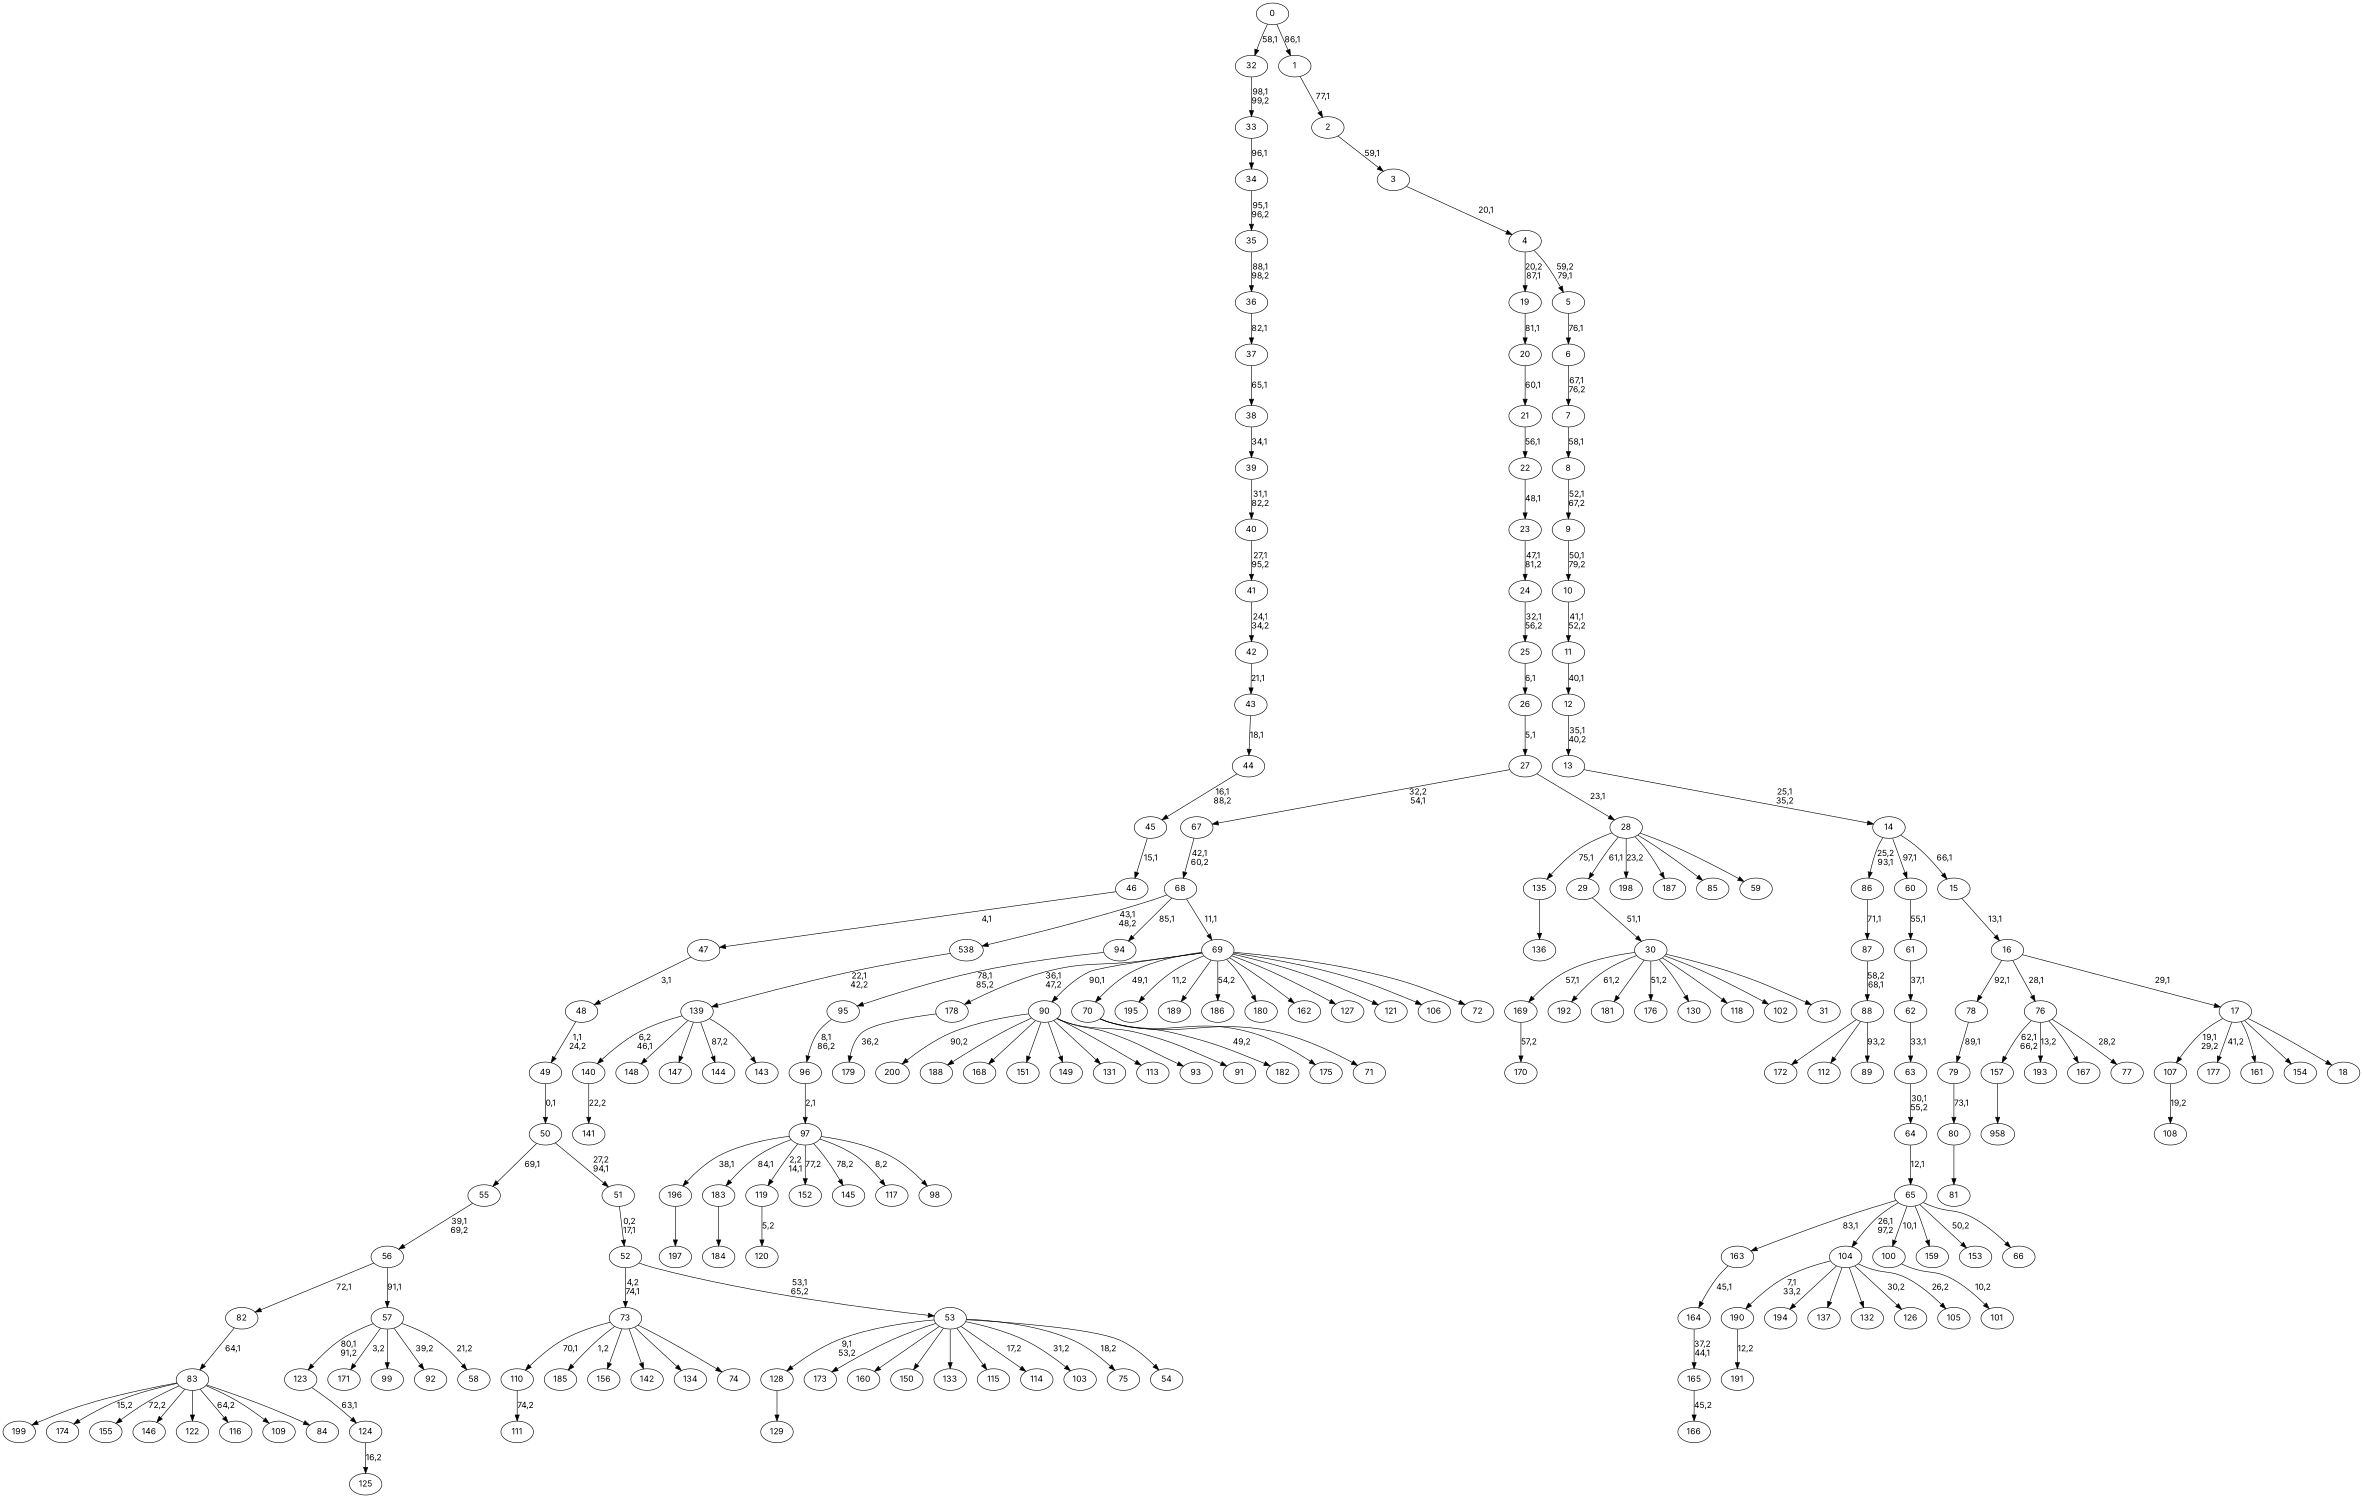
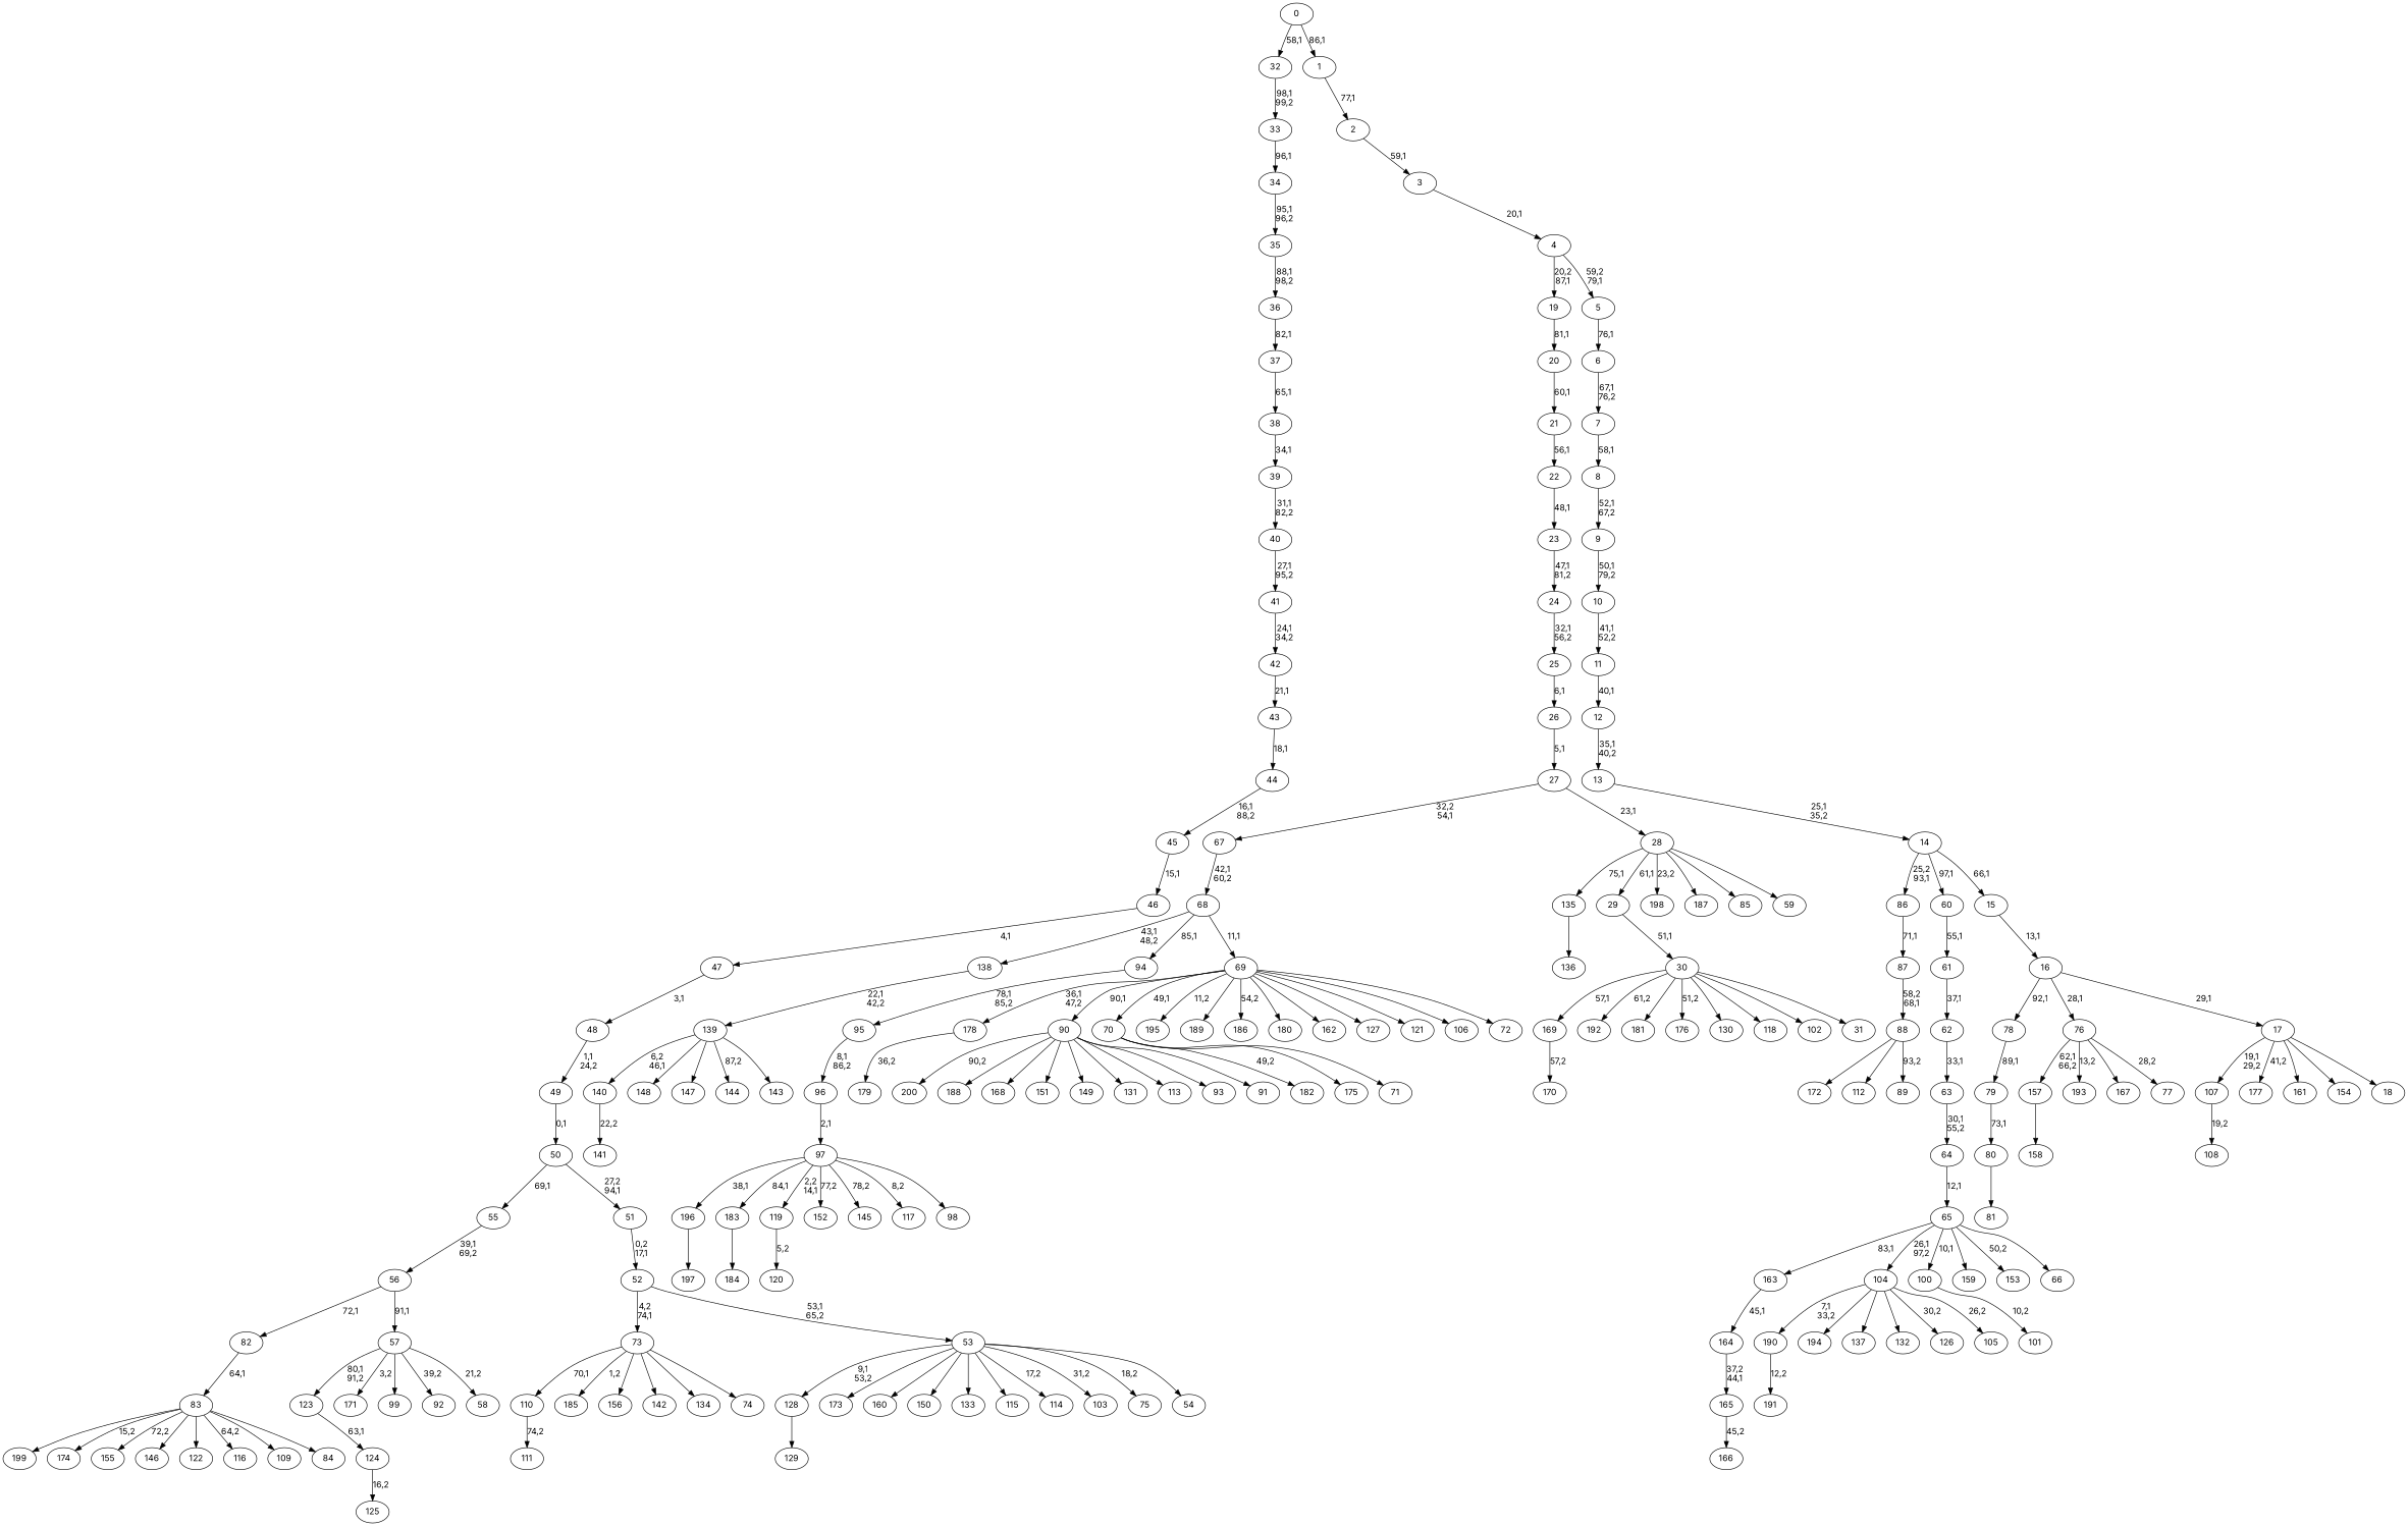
  digraph {
    fontname=Inter
    node [fontname=Inter]
    edge [fontname=Inter]
    196
    197
    190
    191
    183
    184
    178
    179
    169
    170
    165
    166
    164
    163
    157
-   158 [label=958]
+   158
    140
    141
    139
    148
    147
    144
    143
-   138 [label=538]
+   138
    135
    136
    128
    129
    124
    125
    123
    119
    120
    110
    111
    107
    108
    104
    194
    137
    132
    126
    105
    100
    101
    97
    152
    145
    117
    98
    96
    95
    94
    90
    200
    188
    168
    151
    149
    131
    113
    93
    91
    88
    172
    112
    89
    87
    86
    83
    199
    174
    155
    146
    122
    116
    109
    84
    82
    80
    81
    79
    78
    76
    193
    167
    77
    73
    185
    156
    142
    134
    74
    70
    182
    175
    71
    69
    195
    189
    186
    180
    162
    127
    121
    106
    72
    68
    67
    65
    159
    153
    66
    64
    63
    62
    61
    60
    57
    171
    99
    92
    58
    56
    55
    53
    173
    160
    150
    133
    115
    114
    103
    75
    54
    52
    51
    50
    49
    48
    47
    46
    45
    44
    43
    42
    41
    40
    39
    38
    37
    36
    35
    34
    33
    32
    30
    192
    181
    176
    130
    118
    102
    31
    29
    28
    198
    187
    85
    59
    27
    26
    25
    24
    23
    22
    21
    20
    19
    17
    177
    161
    154
    18
    16
    15
    14
    13
    12
    11
    10
    9
    8
    7
    6
    5
    4
    3
    2
    1
    0
    196 -> 197
    190 -> 191 [label="12,2"]
    183 -> 184
    178 -> 179 [label="36,2"]
    169 -> 170 [label="57,2"]
    165 -> 166 [label="45,2"]
    164 -> 165 [label="37,2\n44,1"]
    163 -> 164 [label="45,1"]
    157 -> 158
    140 -> 141 [label="22,2"]
    139 -> 140 [label="6,2\n46,1"]
    139 -> 148
    139 -> 147
    139 -> 144 [label="87,2"]
    139 -> 143
    138 -> 139 [label="22,1\n42,2"]
    135 -> 136
    128 -> 129
    124 -> 125 [label="16,2"]
    123 -> 124 [label="63,1"]
    119 -> 120 [label="5,2"]
    110 -> 111 [label="74,2"]
    107 -> 108 [label="19,2"]
    104 -> 190 [label="7,1\n33,2"]
    104 -> 194
    104 -> 137
    104 -> 132
    104 -> 126 [label="30,2"]
    104 -> 105 [label="26,2"]
    100 -> 101 [label="10,2"]
    97 -> 196 [label="38,1"]
    97 -> 183 [label="84,1"]
    97 -> 119 [label="2,2\n14,1"]
    97 -> 152 [label="77,2"]
    97 -> 145 [label="78,2"]
    97 -> 117 [label="8,2"]
    97 -> 98
    96 -> 97 [label="2,1"]
    95 -> 96 [label="8,1\n86,2"]
    94 -> 95 [label="78,1\n85,2"]
    90 -> 200 [label="90,2"]
    90 -> 188
    90 -> 168
    90 -> 151
    90 -> 149
    90 -> 131
    90 -> 113
    90 -> 93
    90 -> 91
    88 -> 172
    88 -> 112
    88 -> 89 [label="93,2"]
    87 -> 88 [label="58,2\n68,1"]
    86 -> 87 [label="71,1"]
    83 -> 199
    83 -> 174 [label="15,2"]
    83 -> 155 [label="72,2"]
    83 -> 146
    83 -> 122
    83 -> 116 [label="64,2"]
    83 -> 109
    83 -> 84
    82 -> 83 [label="64,1"]
    80 -> 81
    79 -> 80 [label="73,1"]
    78 -> 79 [label="89,1"]
    76 -> 157 [label="62,1\n66,2"]
    76 -> 193 [label="13,2"]
    76 -> 167
    76 -> 77 [label="28,2"]
    73 -> 110 [label="70,1"]
    73 -> 185 [label="1,2"]
    73 -> 156
    73 -> 142
    73 -> 134
    73 -> 74
    70 -> 182 [label="49,2"]
    70 -> 175
    70 -> 71
    69 -> 178 [label="36,1\n47,2"]
    69 -> 90 [label="90,1"]
    69 -> 70 [label="49,1"]
    69 -> 195 [label="11,2"]
    69 -> 189
    69 -> 186 [label="54,2"]
    69 -> 180
    69 -> 162
    69 -> 127
    69 -> 121
    69 -> 106
    69 -> 72
    68 -> 138 [label="43,1\n48,2"]
    68 -> 94 [label="85,1"]
    68 -> 69 [label="11,1"]
    67 -> 68 [label="42,1\n60,2"]
    65 -> 163 [label="83,1"]
    65 -> 104 [label="26,1\n97,2"]
    65 -> 100 [label="10,1"]
    65 -> 159
    65 -> 153 [label="50,2"]
    65 -> 66
    64 -> 65 [label="12,1"]
    63 -> 64 [label="30,1\n55,2"]
    62 -> 63 [label="33,1"]
    61 -> 62 [label="37,1"]
    60 -> 61 [label="55,1"]
    57 -> 123 [label="80,1\n91,2"]
    57 -> 171 [label="3,2"]
    57 -> 99
    57 -> 92 [label="39,2"]
    57 -> 58 [label="21,2"]
    56 -> 82 [label="72,1"]
    56 -> 57 [label="91,1"]
    55 -> 56 [label="39,1\n69,2"]
    53 -> 128 [label="9,1\n53,2"]
    53 -> 173
    53 -> 160
    53 -> 150
    53 -> 133
    53 -> 115
    53 -> 114 [label="17,2"]
    53 -> 103 [label="31,2"]
    53 -> 75 [label="18,2"]
    53 -> 54
    52 -> 73 [label="4,2\n74,1"]
    52 -> 53 [label="53,1\n65,2"]
    51 -> 52 [label="0,2\n17,1"]
    50 -> 55 [label="69,1"]
    50 -> 51 [label="27,2\n94,1"]
    49 -> 50 [label="0,1"]
    48 -> 49 [label="1,1\n24,2"]
    47 -> 48 [label="3,1"]
    46 -> 47 [label="4,1"]
    45 -> 46 [label="15,1"]
    44 -> 45 [label="16,1\n88,2"]
    43 -> 44 [label="18,1"]
    42 -> 43 [label="21,1"]
    41 -> 42 [label="24,1\n34,2"]
    40 -> 41 [label="27,1\n95,2"]
    39 -> 40 [label="31,1\n82,2"]
    38 -> 39 [label="34,1"]
    37 -> 38 [label="65,1"]
    36 -> 37 [label="82,1"]
    35 -> 36 [label="88,1\n98,2"]
    34 -> 35 [label="95,1\n96,2"]
    33 -> 34 [label="96,1"]
    32 -> 33 [label="98,1\n99,2"]
    30 -> 169 [label="57,1"]
    30 -> 192 [label="61,2"]
    30 -> 181
    30 -> 176 [label="51,2"]
    30 -> 130
    30 -> 118
    30 -> 102
    30 -> 31
    29 -> 30 [label="51,1"]
    28 -> 135 [label="75,1"]
    28 -> 29 [label="61,1"]
    28 -> 198 [label="23,2"]
    28 -> 187
    28 -> 85
    28 -> 59
    27 -> 67 [label="32,2\n54,1"]
    27 -> 28 [label="23,1"]
    26 -> 27 [label="5,1"]
    25 -> 26 [label="6,1"]
    24 -> 25 [label="32,1\n56,2"]
    23 -> 24 [label="47,1\n81,2"]
    22 -> 23 [label="48,1"]
    21 -> 22 [label="56,1"]
    20 -> 21 [label="60,1"]
    19 -> 20 [label="81,1"]
    17 -> 107 [label="19,1\n29,2"]
    17 -> 177 [label="41,2"]
    17 -> 161
    17 -> 154
    17 -> 18
    16 -> 78 [label="92,1"]
    16 -> 76 [label="28,1"]
    16 -> 17 [label="29,1"]
    15 -> 16 [label="13,1"]
    14 -> 86 [label="25,2\n93,1"]
    14 -> 60 [label="97,1"]
    14 -> 15 [label="66,1"]
    13 -> 14 [label="25,1\n35,2"]
    12 -> 13 [label="35,1\n40,2"]
    11 -> 12 [label="40,1"]
    10 -> 11 [label="41,1\n52,2"]
    9 -> 10 [label="50,1\n79,2"]
    8 -> 9 [label="52,1\n67,2"]
    7 -> 8 [label="58,1"]
    6 -> 7 [label="67,1\n76,2"]
    5 -> 6 [label="76,1"]
    4 -> 19 [label="20,2\n87,1"]
    4 -> 5 [label="59,2\n79,1"]
    3 -> 4 [label="20,1"]
    2 -> 3 [label="59,1"]
    1 -> 2 [label="77,1"]
    0 -> 32 [label="58,1"]
    0 -> 1 [label="86,1"]
  }
